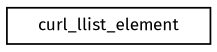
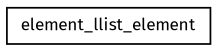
  digraph {
    rankdir=LR
    fontname="Fira Sans"
-   n1 [color=black fillcolor=white fontname="Fira Sans" fontsize=10 height=0.2 label=curl_llist_element shape=record style=filled width=0.4]
+   n1 [color=black fillcolor=white fontname="Fira Sans" fontsize=10 height=0.2 label=element_llist_element shape=record style=filled width=0.4]
  }
